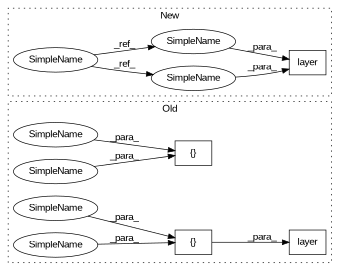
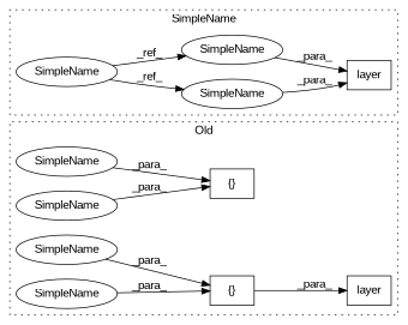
  digraph {
    rankdir=LR
    fontname="Liberation Sans"
    node [a=42 l=9 shape=ellipse fontname="Liberation Sans"]
    edge [fontname="Liberation Sans"]
    n1 [a=32 l="6,1" label=layer s="7817,7863" shape=box]
    n2 [a=4 l="1,1" label="{}" s="7832,7862" shape=box]
    n3 [a=4 l="1,1" label="{}" s="7552,7572" shape=box]
    n4 [label=SimpleName s=7843]
    n5 [label=SimpleName s=7553]
    n6 [label=SimpleName s=7563]
    n7 [label=SimpleName s=7833]
    n8 [a=32 l="6,1" label=layer s="7715,7750" shape=box]
    n9 [label=SimpleName s=7185]
    n10 [label=SimpleName s=7731]
    n11 [label=SimpleName s=7721]
    subgraph cluster_1 {
      label=Old
      style=dotted
      n1
      n2
      n3
      n4
      n5
      n6
      n7
    }
    subgraph cluster_2 {
-     label=New
+     label=SimpleName
      style=dotted
      n8
      n9
      n10
      n11
    }
    n2 -> n1 [label=_para_]
    n4 -> n2 [label=_para_]
    n5 -> n3 [label=_para_]
    n6 -> n3 [label=_para_]
    n7 -> n2 [label=_para_]
    n9 -> n10 [label=_ref_]
    n9 -> n11 [label=_ref_]
    n10 -> n8 [label=_para_]
    n11 -> n8 [label=_para_]
  }
